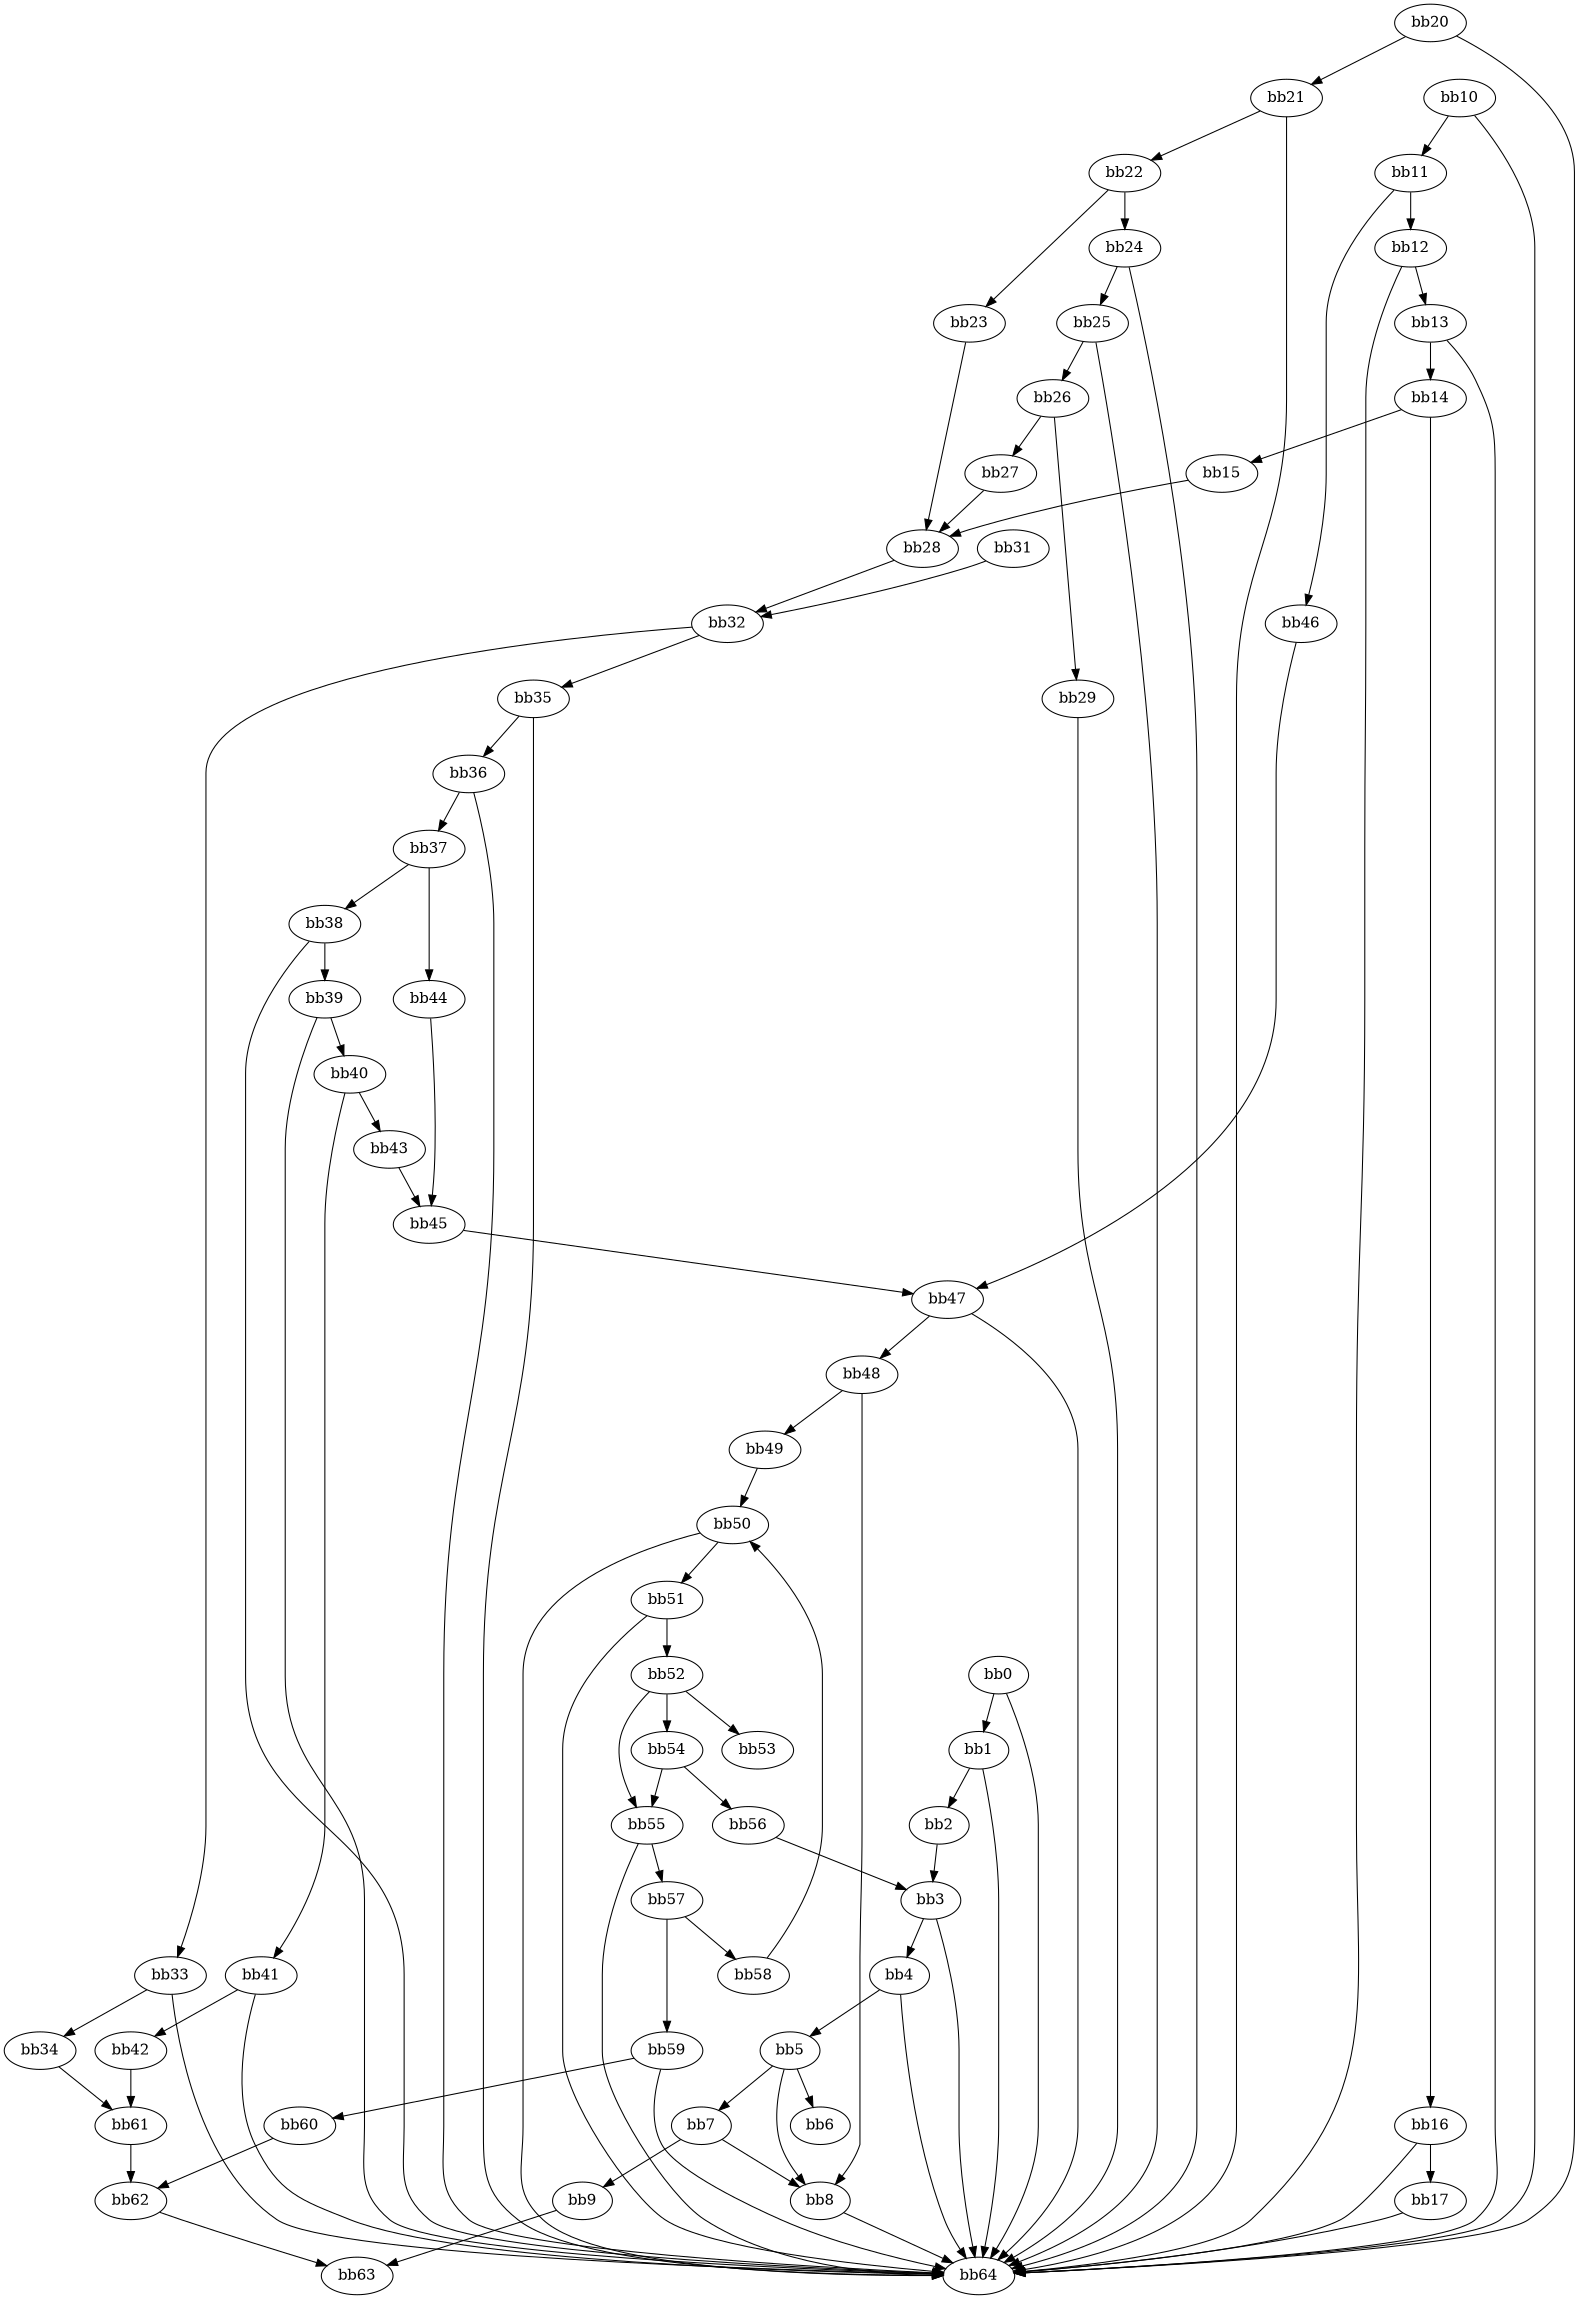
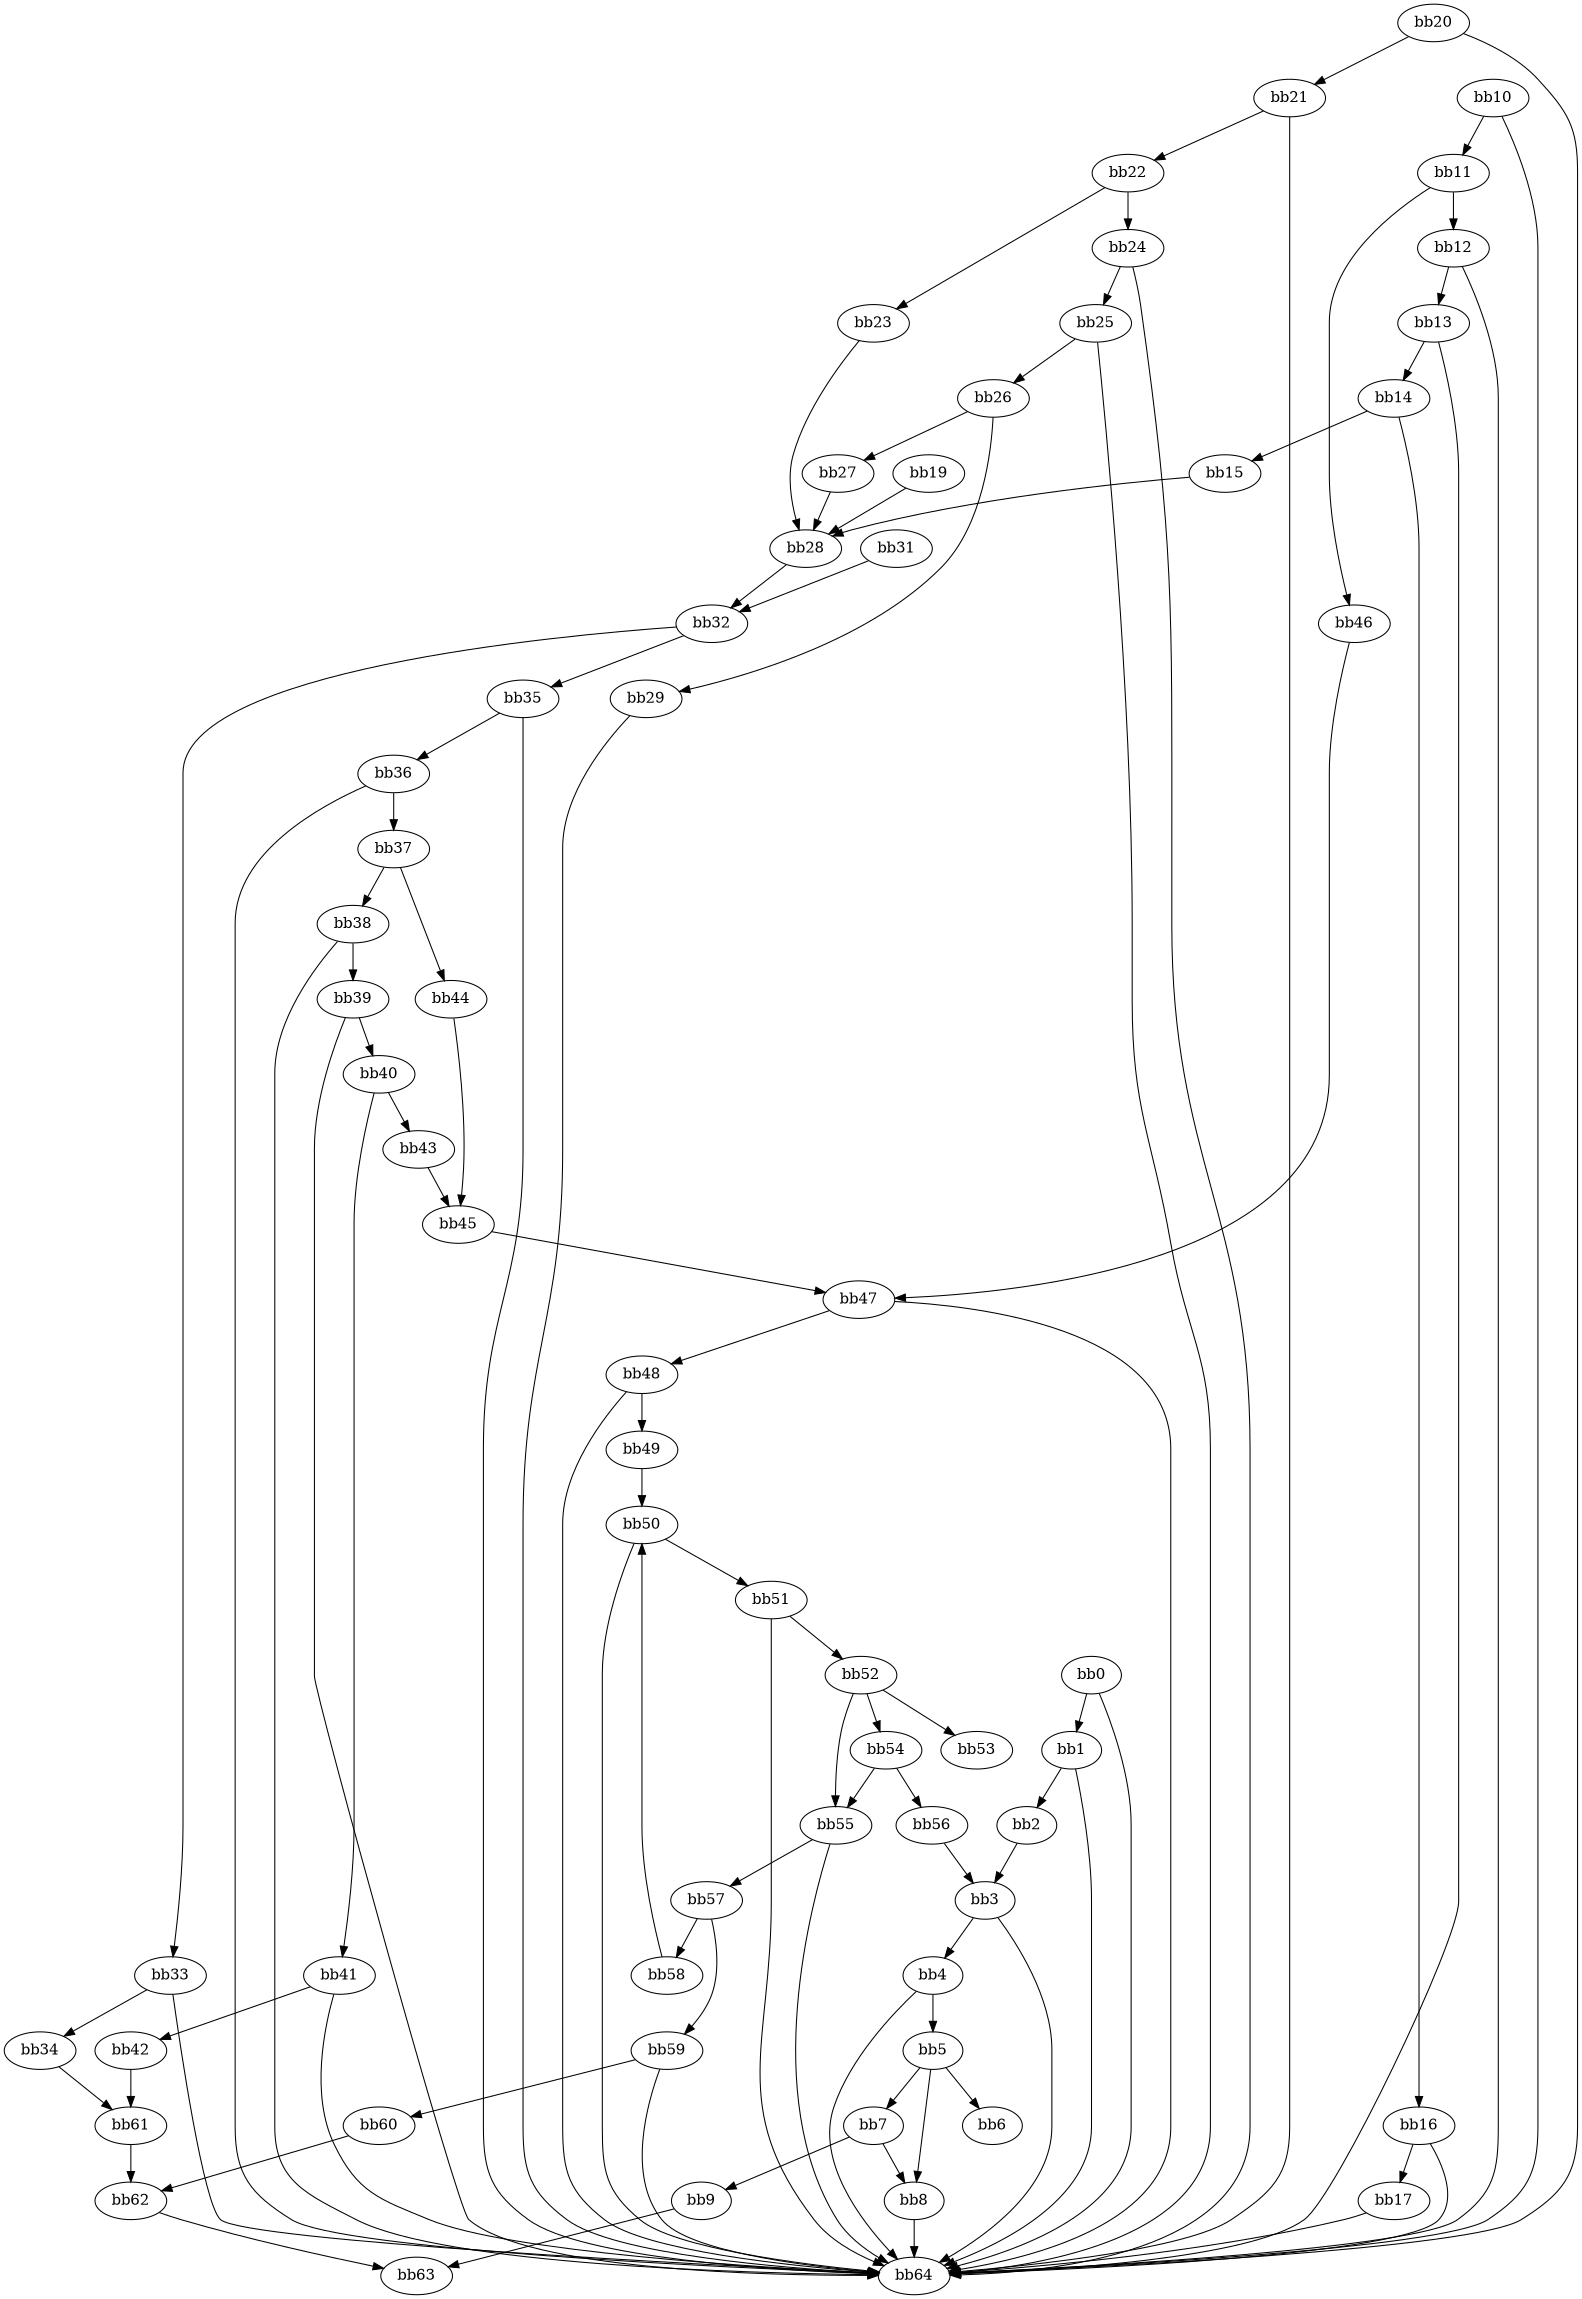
  digraph {
    n1 [label="bb0\l"]
    n2 [label="bb1\l"]
    n3 [label="bb64\l"]
    n4 [label="bb2\l"]
    n5 [label="bb3\l"]
    n6 [label="bb4\l"]
    n7 [label="bb5\l"]
    n8 [label="bb6\l"]
    n9 [label="bb7\l"]
    n10 [label="bb8\l"]
    n11 [label="bb9\l"]
    n12 [label="bb63\l"]
    n13 [label="bb10\l"]
    n14 [label="bb11\l"]
    n15 [label="bb12\l"]
    n16 [label="bb46\l"]
    n17 [label="bb13\l"]
    n18 [label="bb47\l"]
    n19 [label="bb14\l"]
    n20 [label="bb15\l"]
    n21 [label="bb16\l"]
    n22 [label="bb28\l"]
    n23 [label="bb17\l"]
    n24 [label="bb32\l"]
+   n25 [label="bb19\l"]
    n26 [label="bb20\l"]
    n27 [label="bb21\l"]
    n28 [label="bb22\l"]
    n29 [label="bb23\l"]
    n30 [label="bb24\l"]
    n31 [label="bb25\l"]
    n32 [label="bb26\l"]
    n33 [label="bb27\l"]
    n34 [label="bb29\l"]
    n35 [label="bb33\l"]
    n36 [label="bb35\l"]
    n37 [label="bb31\l"]
    n38 [label="bb34\l"]
    n39 [label="bb36\l"]
    n40 [label="bb61\l"]
    n41 [label="bb62\l"]
    n42 [label="bb37\l"]
    n43 [label="bb38\l"]
    n44 [label="bb44\l"]
    n45 [label="bb39\l"]
    n46 [label="bb45\l"]
    n47 [label="bb40\l"]
    n48 [label="bb41\l"]
    n49 [label="bb43\l"]
    n50 [label="bb42\l"]
    n51 [label="bb48\l"]
    n52 [label="bb49\l"]
    n53 [label="bb50\l"]
    n54 [label="bb51\l"]
    n55 [label="bb52\l"]
    n56 [label="bb53\l"]
    n57 [label="bb54\l"]
    n58 [label="bb55\l"]
    n59 [label="bb56\l"]
    n60 [label="bb57\l"]
    n61 [label="bb58\l"]
    n62 [label="bb59\l"]
    n63 [label="bb60\l"]
    n1 -> n2
    n1 -> n3
    n2 -> n3
    n2 -> n4
    n4 -> n5
    n5 -> n3
    n5 -> n6
    n6 -> n3
    n6 -> n7
    n7 -> n8
    n7 -> n9
    n7 -> n10
    n9 -> n10
    n9 -> n11
    n10 -> n3
    n11 -> n12
    n13 -> n3
    n13 -> n14
    n14 -> n15
    n14 -> n16
    n15 -> n3
    n15 -> n17
    n16 -> n18
    n17 -> n3
    n17 -> n19
    n18 -> n3
    n18 -> n51
    n19 -> n20
    n19 -> n21
    n20 -> n22
    n21 -> n3
    n21 -> n23
    n22 -> n24
    n23 -> n3
    n24 -> n35
    n24 -> n36
+   n25 -> n22
    n26 -> n3
    n26 -> n27
    n27 -> n3
    n27 -> n28
    n28 -> n29
    n28 -> n30
    n29 -> n22
    n30 -> n3
    n30 -> n31
    n31 -> n3
    n31 -> n32
    n32 -> n33
    n32 -> n34
    n33 -> n22
    n34 -> n3
    n35 -> n3
    n35 -> n38
    n36 -> n3
    n36 -> n39
    n37 -> n24
    n38 -> n40
    n39 -> n3
    n39 -> n42
    n40 -> n41
    n41 -> n12
    n42 -> n43
    n42 -> n44
    n43 -> n3
    n43 -> n45
    n44 -> n46
    n45 -> n3
    n45 -> n47
    n46 -> n18
    n47 -> n48
    n47 -> n49
    n48 -> n3
    n48 -> n50
    n49 -> n46
    n50 -> n40
-   n51 -> n10
+   n51 -> n3
    n51 -> n52
    n52 -> n53
    n53 -> n3
    n53 -> n54
    n54 -> n3
    n54 -> n55
    n55 -> n56
    n55 -> n57
    n55 -> n58
    n57 -> n58
    n57 -> n59
    n58 -> n3
    n58 -> n60
    n59 -> n5
    n60 -> n61
    n60 -> n62
    n61 -> n53
    n62 -> n3
    n62 -> n63
    n63 -> n41
  }
